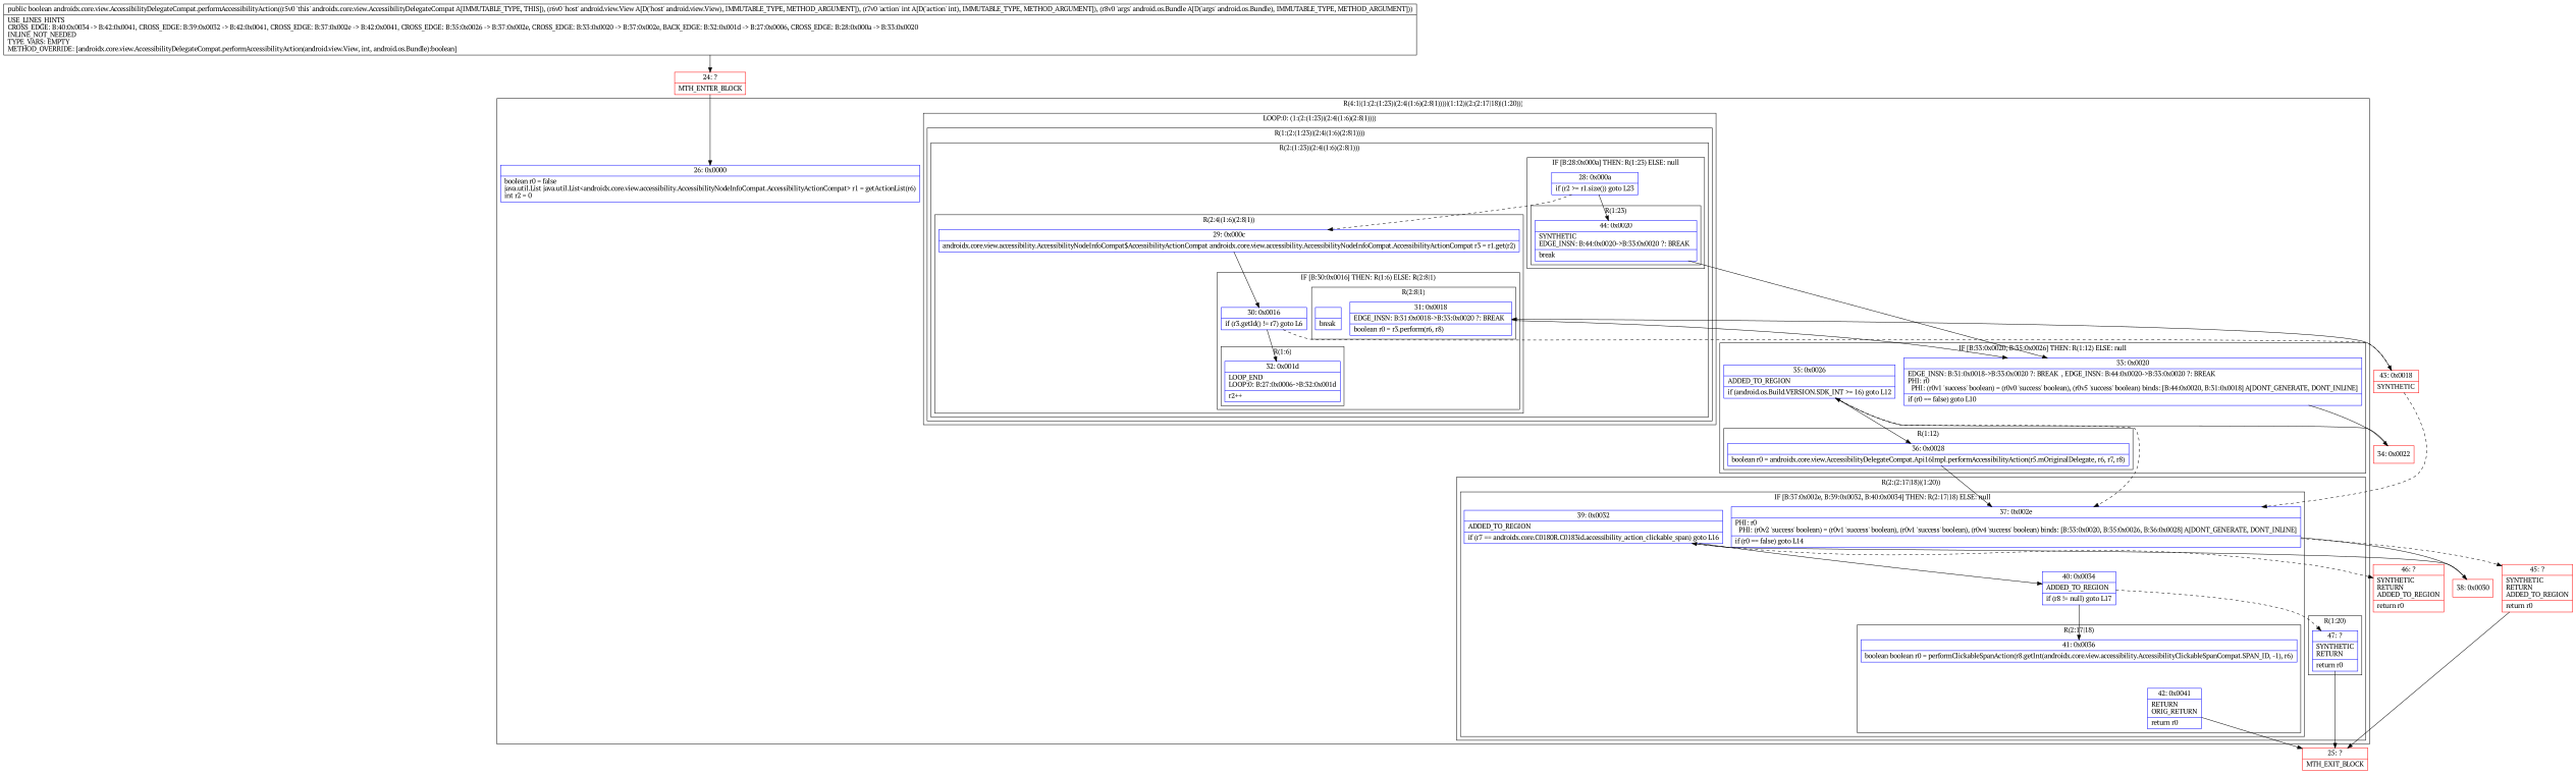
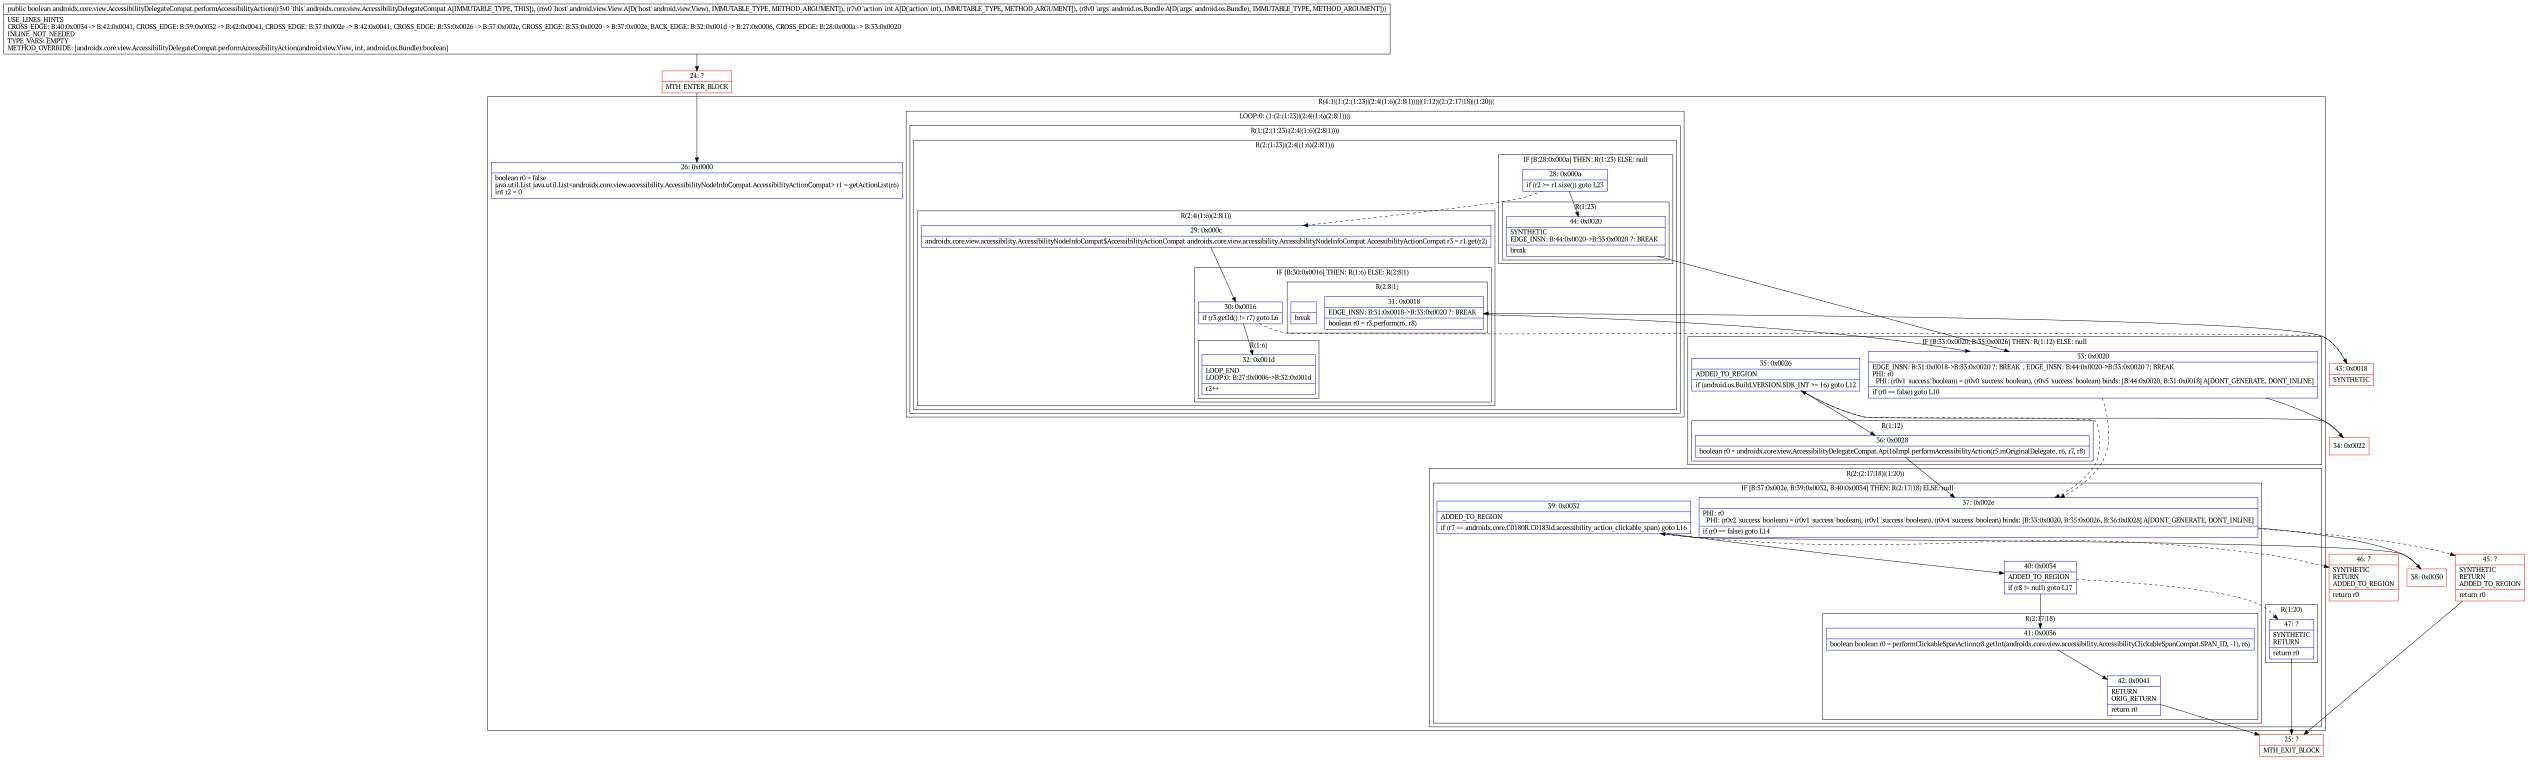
  digraph {
    fontname="PT Serif"
    node [color=blue fontname="PT Serif" shape=record]
    edge [fontname="PT Serif"]
    n1 [label="{44\:\ 0x0020|SYNTHETIC\lEDGE_INSN: B:44:0x0020\-\>B:33:0x0020 ?: BREAK  \l|break\l}"]
    n2 [label="{28\:\ 0x000a|if (r2 \>= r1.size()) goto L23\l}"]
    n3 [label="{32\:\ 0x001d|LOOP_END\lLOOP:0: B:27:0x0006\-\>B:32:0x001d\l|r2++\l}"]
    n4 [label="{31\:\ 0x0018|EDGE_INSN: B:31:0x0018\-\>B:33:0x0020 ?: BREAK  \l|boolean r0 = r3.perform(r6, r8)\l}"]
    n5 [label="{|break\l}"]
    n6 [label="{30\:\ 0x0016|if (r3.getId() != r7) goto L6\l}"]
    n7 [label="{29\:\ 0x000c|androidx.core.view.accessibility.AccessibilityNodeInfoCompat$AccessibilityActionCompat androidx.core.view.accessibility.AccessibilityNodeInfoCompat.AccessibilityActionCompat r3 = r1.get(r2)\l}"]
    n8 [label="{36\:\ 0x0028|boolean r0 = androidx.core.view.AccessibilityDelegateCompat.Api16Impl.performAccessibilityAction(r5.mOriginalDelegate, r6, r7, r8)\l}"]
    n9 [label="{33\:\ 0x0020|EDGE_INSN: B:31:0x0018\-\>B:33:0x0020 ?: BREAK  , EDGE_INSN: B:44:0x0020\-\>B:33:0x0020 ?: BREAK  \lPHI: r0 \l  PHI: (r0v1 'success' boolean) = (r0v0 'success' boolean), (r0v5 'success' boolean) binds: [B:44:0x0020, B:31:0x0018] A[DONT_GENERATE, DONT_INLINE]\l|if (r0 == false) goto L10\l}"]
    n10 [label="{35\:\ 0x0026|ADDED_TO_REGION\l|if (android.os.Build.VERSION.SDK_INT \>= 16) goto L12\l}"]
    n11 [label="{41\:\ 0x0036|boolean boolean r0 = performClickableSpanAction(r8.getInt(androidx.core.view.accessibility.AccessibilityClickableSpanCompat.SPAN_ID, \-1), r6)\l}"]
    n12 [label="{42\:\ 0x0041|RETURN\lORIG_RETURN\l|return r0\l}"]
    n13 [label="{37\:\ 0x002e|PHI: r0 \l  PHI: (r0v2 'success' boolean) = (r0v1 'success' boolean), (r0v1 'success' boolean), (r0v4 'success' boolean) binds: [B:33:0x0020, B:35:0x0026, B:36:0x0028] A[DONT_GENERATE, DONT_INLINE]\l|if (r0 == false) goto L14\l}"]
    n14 [label="{39\:\ 0x0032|ADDED_TO_REGION\l|if (r7 == androidx.core.C0180R.C0183id.accessibility_action_clickable_span) goto L16\l}"]
    n15 [label="{40\:\ 0x0034|ADDED_TO_REGION\l|if (r8 != null) goto L17\l}"]
    n16 [label="{47\:\ ?|SYNTHETIC\lRETURN\l|return r0\l}"]
    n17 [label="{26\:\ 0x0000|boolean r0 = false\ljava.util.List java.util.List\<androidx.core.view.accessibility.AccessibilityNodeInfoCompat.AccessibilityActionCompat\> r1 = getActionList(r6)\lint r2 = 0\l}"]
    n18 [color=red label="{43\:\ 0x0018|SYNTHETIC\l}"]
    n19 [color=red label="{34\:\ 0x0022}"]
    n20 [color=red label="{25\:\ ?|MTH_EXIT_BLOCK\l}"]
    n21 [color=red label="{38\:\ 0x0030}"]
    n22 [color=red label="{45\:\ ?|SYNTHETIC\lRETURN\lADDED_TO_REGION\l|return r0\l}"]
    n23 [color=red label="{46\:\ ?|SYNTHETIC\lRETURN\lADDED_TO_REGION\l|return r0\l}"]
    n24 [color=red label="{24\:\ ?|MTH_ENTER_BLOCK\l}"]
    n25 [label="{public boolean androidx.core.view.AccessibilityDelegateCompat.performAccessibilityAction((r5v0 'this' androidx.core.view.AccessibilityDelegateCompat A[IMMUTABLE_TYPE, THIS]), (r6v0 'host' android.view.View A[D('host' android.view.View), IMMUTABLE_TYPE, METHOD_ARGUMENT]), (r7v0 'action' int A[D('action' int), IMMUTABLE_TYPE, METHOD_ARGUMENT]), (r8v0 'args' android.os.Bundle A[D('args' android.os.Bundle), IMMUTABLE_TYPE, METHOD_ARGUMENT]))  | USE_LINES_HINTS\lCROSS_EDGE: B:40:0x0034 \-\> B:42:0x0041, CROSS_EDGE: B:39:0x0032 \-\> B:42:0x0041, CROSS_EDGE: B:37:0x002e \-\> B:42:0x0041, CROSS_EDGE: B:35:0x0026 \-\> B:37:0x002e, CROSS_EDGE: B:33:0x0020 \-\> B:37:0x002e, BACK_EDGE: B:32:0x001d \-\> B:27:0x0006, CROSS_EDGE: B:28:0x000a \-\> B:33:0x0020\lINLINE_NOT_NEEDED\lTYPE_VARS: EMPTY\lMETHOD_OVERRIDE: [androidx.core.view.AccessibilityDelegateCompat.performAccessibilityAction(android.view.View, int, android.os.Bundle):boolean]\l}" color=""]
    subgraph cluster_1 {
      label="R(4:1|(1:(2:(1:23)|(2:4|(1:6)(2:8|1))))|(1:12)|(2:(2:17|18)|(1:20)))"
      n17
      subgraph cluster_2 {
        label="LOOP:0: (1:(2:(1:23)|(2:4|(1:6)(2:8|1))))"
        subgraph cluster_3 {
          label="R(1:(2:(1:23)|(2:4|(1:6)(2:8|1))))"
          subgraph cluster_4 {
            label="R(2:(1:23)|(2:4|(1:6)(2:8|1)))"
            subgraph cluster_5 {
              label="IF [B:28:0x000a] THEN: R(1:23) ELSE: null"
              n2
              subgraph cluster_6 {
                label="R(1:23)"
                n1
              }
            }
            subgraph cluster_7 {
              label="R(2:4|(1:6)(2:8|1))"
              n7
              subgraph cluster_8 {
                label="IF [B:30:0x0016] THEN: R(1:6) ELSE: R(2:8|1)"
                n6
                subgraph cluster_9 {
                  label="R(1:6)"
                  n3
                }
                subgraph cluster_10 {
                  label="R(2:8|1)"
                  n4
                  n5
                }
              }
            }
          }
        }
      }
      subgraph cluster_11 {
        label="IF [B:33:0x0020, B:35:0x0026] THEN: R(1:12) ELSE: null"
        n9
        n10
        subgraph cluster_12 {
          label="R(1:12)"
          n8
        }
      }
      subgraph cluster_13 {
        label="R(2:(2:17|18)|(1:20))"
        subgraph cluster_14 {
          label="IF [B:37:0x002e, B:39:0x0032, B:40:0x0034] THEN: R(2:17|18) ELSE: null"
          n13
          n14
          n15
          subgraph cluster_15 {
            label="R(2:17|18)"
            n11
            n12
          }
        }
        subgraph cluster_16 {
          label="R(1:20)"
          n16
        }
      }
    }
    n1 -> n9
    n2 -> n1
    n2 -> n7 [style=dashed]
    n4 -> n9
    n6 -> n3
    n6 -> n18 [style=dashed]
    n7 -> n6
    n8 -> n13
-   n18 -> n13 [style=dashed]
+   n9 -> n13 [style=dashed]
    n9 -> n19
    n10 -> n8
    n10 -> n13 [style=dashed]
+   n11 -> n12
    n12 -> n20
    n13 -> n21
    n13 -> n22 [style=dashed]
    n14 -> n15
    n14 -> n23 [style=dashed]
    n15 -> n11
    n15 -> n16 [style=dashed]
    n16 -> n20
    n18 -> n4
    n19 -> n10
    n21 -> n14
    n22 -> n20
    n24 -> n17
    n25 -> n24
  }
